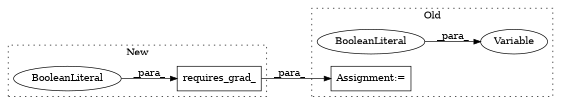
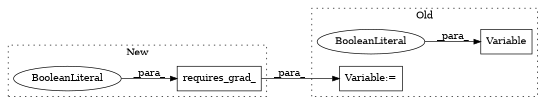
  digraph {
    rankdir=LR
    node [a=32 l=4 shape=box]
    n1 [l="15,1" label=requires_grad_ s="3502,3521"]
    n2 [a=9 label=BooleanLiteral s=3517 shape=ellipse]
-   n3 [l="9,1" label=Variable s="3476,3502" shape=ellipse]
+   n3 [l="9,1" label=Variable s="3476,3502"]
    n4 [a=9 label=BooleanLiteral s=3498 shape=ellipse]
-   n5 [a=7 l=1 label="Assignment:=" s=3466]
+   n5 [a=7 l=1 label="Variable:=" s=3466]
    subgraph cluster_1 {
      label=New
      style=dotted
      n1
      n2
    }
    subgraph cluster_2 {
      label=Old
      style=dotted
      n3
      n4
      n5
    }
    n1 -> n5 [label=_para_]
    n2 -> n1 [label=_para_]
    n4 -> n3 [label=_para_]
  }
